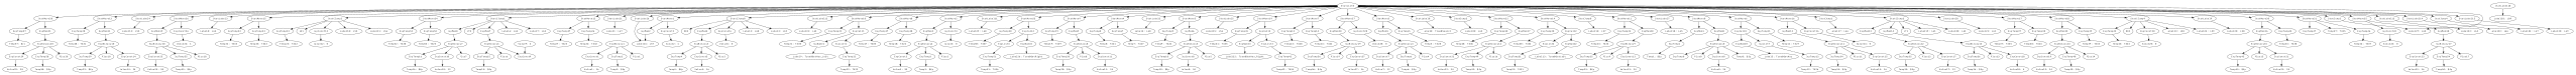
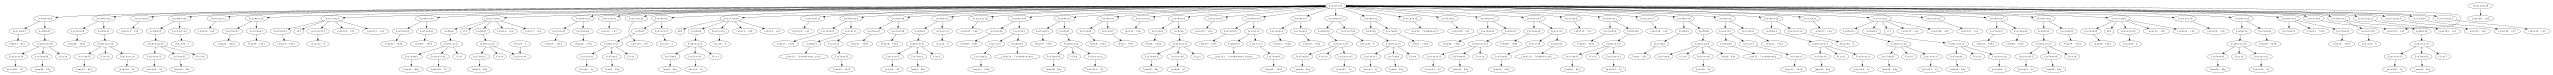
  digraph {
    fontname="IBM Plex Mono"
    ordering=out
    node [fontname="IBM Plex Mono"]
    edge [fontname="IBM Plex Mono"]
    ExpConst29
    "Value29: 20"
    StatMove28
    ExpTemp57
    ExpMem21
    "Temp57: $rv"
    ExpBinary20
    ExpTemp58
    Plus20
    StatMove13
    ExpTemp28
    ExpMem11
    "Temp28: T431"
    ExpBinary10
    ExpTemp29
    Plus10
    ExpConst14
    ExpTemp27
    "Temp27: T423"
    ExpList4
    ExpTemp51
    "Temp51: T436"
    ExpTemp26
    "Temp26: T432"
    ExpTemp41
    "Temp41: T435"
    "Temp29: $fp"
    ExpTemp10
    "Temp10: $fp"
    ExpTemp25
    "Temp25: $fp"
    StatLabel4
    "Label12: L55"
    ExpTemp20
    "Temp20: $fp"
    ExpName0
    "Label5: Tree@GetKey"
    ExpConst8
    "Value8: 24"
    ExpTemp48
    "Temp48: T436"
    "Value14: 24"
    StatMove26
    ExpMem19
    ExpConst26
    ExpBinary18
    "Value26: 1"
    ExpConst25
    ExpTemp55
    Plus18
    ExpTemp23
    "Temp23: T422"
    ExpMem8
    ExpBinary7
    ExpTemp16
    ExpConst10
    Plus7
    "Temp16: $fp"
    "Value10: 12"
    StatLabel3
    "Label8: L64"
    StatMove15
    ExpTemp32
    ExpTemp33
    "Temp32: T433"
    "Temp33: T423"
    StatCJump2
    NE1
    ExpConst12
    "Label10: L55"
    "Label11: L56"
    "Value12: 0"
    ExpBinary6
    ExpTemp15
    Plus6
    ExpConst9
    "Temp15: $fp"
    "Value9: 4"
    StatMove24
    ExpTemp52
    ExpTemp53
    "Temp52: T438"
    "Temp53: T425"
    ExpName1
    "Label9: Tree@GetHas_Left"
    StatCJump1
    LT0
    ExpMem7
    "Label6: L64"
    "Label7: L65"
    ExpCall3
    ExpName3
    ExpList3
    "Label22: Tree@GetHas_Right"
    ExpTemp42
    "Temp42: T434"
    "Value25: 20"
    StatMove12
    ExpConst19
    "Value19: 24"
    ExpTemp13
    "Temp13: T428"
    ExpCall0
    n104 [label=ExpList7]
    ExpTemp12
    "Temp12: T426"
    ExpTemp17
    "Temp17: T430"
    ExpConst3
    "Value3: 20"
    ExpTemp21
    "Temp21: T430"
    ExpConst7
    "Value7: 12"
    StatLabel1
    "Label1: L67"
    ExpTemp14
    "Temp14: T421"
    StatLabel6
    "Label16: L57"
    "Temp58: $fp"
    ExpConst23
    "Value23: 16"
    ExpMem2
    ExpBinary1
    ExpConst1
    ExpTemp2
    Plus1
    "Value1: 16"
    "Temp2: $fp"
    StatMove1
    ExpConst2
    "Value2: 1"
    StatCJump0
    NE0
    ExpMem4
    ExpConst6
    "Label2: L68"
    "Label3: L69"
    ExpBinary3
    "Value6: 0"
    ExpTemp4
    ExpConst5
    Plus3
    ExpBinary9
    Plus9
    ExpConst13
    "Value13: 24"
    ExpTemp8
    "Temp8: T421"
    ExpMem15
    ExpBinary14
    ExpTemp40
    Plus14
    "Temp40: $fp"
    StatLabel12
    "Label31: L62"
    ExpBinary0
    ExpTemp0
    Plus0
    ExpConst0
    "Temp0: $fp"
    "Value0: 24"
    StatMove10
    ExpCall1
    ExpList1
    ExpTemp22
    "Temp4: $fp"
    "Value5: 16"
    ExpBinary11
    ExpTemp34
    Plus11
    ExpConst15
    "Temp34: $fp"
    "Value15: 16"
    StatMove8
    ExpTemp18
    "Temp18: T422"
    ExpMem16
    ExpBinary15
    ExpTemp45
    Plus15
    ExpConst21
    "Temp45: $fp"
    "Value21: 24"
    ExpBinary2
    ExpTemp3
    Plus2
    "Temp3: $fp"
    ExpMem5
    ExpBinary4
    ExpTemp6
    Plus4
    "Temp6: $fp"
    ExpTemp19
    "Temp19: T429"
    StatMove2
    ExpMem3
    ExpConst4
    "Value4: 0"
    ExpBinary13
    ExpTemp36
    Plus13
    ExpConst18
    "Temp36: $fp"
    "Value18: 4"
    ExpTemp54
    "Temp54: $fp"
    StatLabel11
    "Label29: L60"
    "Temp22: T429"
    ExpTemp1
    "Temp1: $fp"
    StatMove23
    ExpTemp50
    ExpCall4
    "Temp50: T437"
    ExpName4
    "Label26: Tree@GetRight"
    ExpTemp35
    "Temp35: $fp"
    StatMove9
    ExpMem9
    ExpBinary8
    Plus8
    ExpConst11
    StatMove4
    ExpTemp7
    "Temp7: T427"
    StatLabel2
    "Label4: L68"
    StatMove5
    ExpTemp9
    ExpMem6
    "Temp9: T426"
    ExpBinary5
    Plus5
    ExpBinary17
    Plus17
    StatLabel5
    "Label15: L56"
    StatMove19
    StatMove7
    "Value11: 24"
    ExpTemp39
    "Temp39: T434"
    ExpMem1
    StatMove27
    ExpMem20
    ExpConst28
    ExpBinary19
    "Value28: 0"
    ExpTemp56
    Plus19
    ExpConst27
    ExpList2
    ExpTemp31
    "Temp31: T431"
    StatMove3
    ExpTemp5
    "Temp5: T428"
    StatLabel0
    "Label0: Tree@Search"
    ExpConst24
    "Value24: 0"
    ExpTemp11
    "Temp11: T427"
    StatJump3
    "Label30: L63"
    ExpTemp43
    "Temp43: T424"
    StatMove22
    ExpMem17
    ExpBinary16
    ExpConst22
    ExpTemp49
    Plus16
    "Temp55: $fp"
    ExpTemp24
    "Temp24: T433"
    ExpTemp30
    "Temp30: T432"
    StatMove14
    ExpCall2
    ExpName2
    "Label13: Tree@GetLeft"
    StatJump0
    "Label14: L57"
    StatMove11
    ExpMem10
    ExpTemp44
    "Temp44: T438"
    StatLabel7
    "Label18: L65"
    ExpMem12
    StatList0
    StatMove0
    StatMove6
    StatMove16
    StatJump1
    StatCJump3
    StatLabel8
    StatMove17
    StatMove18
    StatCJump4
    StatLabel9
    StatMove20
    StatMove21
    StatJump2
    StatMove25
    StatLabel13
    StatLabel14
    StatJump4
    StatLabel15
    "Label27: L60"
    ExpMem0
    ExpConst16
    "Label17: L66"
    ExpMem13
    ExpMem14
    LT1
    "Label19: L61"
    "Label20: L62"
    "Label21: L61"
    ExpTemp37
    ExpTemp38
    NE2
    ExpConst20
    "Label23: L58"
    "Label24: L59"
    "Label25: L58"
    ExpTemp47
    "Temp47: T425"
    ExpTemp46
    n335 [label="Label28: L89"]
    StatLabel10
    ExpMem18
    "Label32: L63"
    "Label33: L66"
    "Label34: L67"
    "Label35: L69"
    "Value16: 0"
    ExpBinary12
    "Temp37: T435"
    "Temp38: T424"
    "Value20: 0"
    "Temp46: T437"
    Plus12
    ExpConst17
    "Value17: 12"
    "Value22: 24"
    "Temp49: $fp"
    "Temp56: $fp"
    "Value27: 16"
    ExpConst29 -> "Value29: 20"
    StatMove28 -> ExpTemp57
    StatMove28 -> ExpMem21
    ExpTemp57 -> "Temp57: $rv"
    ExpMem21 -> ExpBinary20
    ExpBinary20 -> ExpConst29
    ExpBinary20 -> ExpTemp58
    ExpBinary20 -> Plus20
    ExpTemp58 -> "Temp58: $fp"
    StatMove13 -> ExpTemp28
    StatMove13 -> ExpMem11
    ExpTemp28 -> "Temp28: T431"
    ExpMem11 -> ExpBinary10
    ExpBinary10 -> ExpTemp29
    ExpBinary10 -> Plus10
    ExpBinary10 -> ExpConst14
    ExpTemp29 -> "Temp29: $fp"
    ExpConst14 -> "Value14: 24"
    ExpTemp27 -> "Temp27: T423"
    ExpList4 -> ExpTemp51
    ExpTemp51 -> "Temp51: T436"
    ExpTemp26 -> "Temp26: T432"
    ExpTemp41 -> "Temp41: T435"
    ExpTemp10 -> "Temp10: $fp"
    ExpTemp25 -> "Temp25: $fp"
    StatLabel4 -> "Label12: L55"
    ExpTemp20 -> "Temp20: $fp"
    ExpName0 -> "Label5: Tree@GetKey"
    ExpConst8 -> "Value8: 24"
    ExpTemp48 -> "Temp48: T436"
    StatMove26 -> ExpMem19
    StatMove26 -> ExpConst26
    ExpMem19 -> ExpBinary18
    ExpConst26 -> "Value26: 1"
    ExpBinary18 -> ExpConst25
    ExpBinary18 -> ExpTemp55
    ExpBinary18 -> Plus18
    ExpConst25 -> "Value25: 20"
    ExpTemp55 -> "Temp55: $fp"
    ExpTemp23 -> "Temp23: T422"
    ExpMem8 -> ExpBinary7
    ExpBinary7 -> ExpTemp16
    ExpBinary7 -> ExpConst10
    ExpBinary7 -> Plus7
    ExpTemp16 -> "Temp16: $fp"
    ExpConst10 -> "Value10: 12"
    StatLabel3 -> "Label8: L64"
    StatMove15 -> ExpTemp32
    StatMove15 -> ExpTemp33
    ExpTemp32 -> "Temp32: T433"
    ExpTemp33 -> "Temp33: T423"
    StatCJump2 -> ExpTemp23
    StatCJump2 -> NE1
    StatCJump2 -> ExpConst12
    StatCJump2 -> "Label10: L55"
    StatCJump2 -> "Label11: L56"
    ExpConst12 -> "Value12: 0"
    ExpBinary6 -> ExpTemp15
    ExpBinary6 -> Plus6
    ExpBinary6 -> ExpConst9
    ExpTemp15 -> "Temp15: $fp"
    "Value9: 4" -> ExpConst9
    StatMove24 -> ExpTemp52
    StatMove24 -> ExpTemp53
    ExpTemp52 -> "Temp52: T438"
    ExpTemp53 -> "Temp53: T425"
    ExpName1 -> "Label9: Tree@GetHas_Left"
    StatCJump1 -> ExpMem8
    StatCJump1 -> LT0
    StatCJump1 -> ExpMem7
    StatCJump1 -> "Label6: L64"
    StatCJump1 -> "Label7: L65"
    ExpMem7 -> ExpBinary6
    ExpCall3 -> ExpName3
    ExpCall3 -> ExpList3
    ExpName3 -> "Label22: Tree@GetHas_Right"
    ExpList3 -> ExpTemp42
    ExpTemp42 -> "Temp42: T434"
    StatMove12 -> ExpTemp27
    StatMove12 -> ExpTemp26
    ExpConst19 -> "Value19: 24"
    ExpTemp13 -> "Temp13: T428"
    ExpCall0 -> ExpName0
    ExpCall0 -> n104
    n104 -> ExpTemp12
    ExpTemp12 -> "Temp12: T426"
    ExpTemp17 -> "Temp17: T430"
    ExpConst3 -> "Value3: 20"
    ExpTemp21 -> "Temp21: T430"
    ExpConst7 -> "Value7: 12"
    StatLabel1 -> "Label1: L67"
    ExpTemp14 -> "Temp14: T421"
    StatLabel6 -> "Label16: L57"
    ExpConst23 -> "Value23: 16"
-   ExpMem2 -> "Label16: L57"
+   ExpMem2 -> ExpBinary1
    ExpBinary1 -> ExpConst1
    ExpBinary1 -> ExpTemp2
    ExpBinary1 -> Plus1
    ExpConst1 -> "Value1: 16"
    ExpTemp2 -> "Temp2: $fp"
    StatMove1 -> ExpMem2
    StatMove1 -> ExpConst2
    ExpConst2 -> "Value2: 1"
    StatCJump0 -> NE0
    StatCJump0 -> ExpMem4
    StatCJump0 -> ExpConst6
    StatCJump0 -> "Label2: L68"
    StatCJump0 -> "Label3: L69"
    ExpMem4 -> ExpBinary3
    ExpConst6 -> "Value6: 0"
    ExpBinary3 -> ExpTemp4
    ExpBinary3 -> ExpConst5
    ExpBinary3 -> Plus3
    ExpTemp4 -> "Temp4: $fp"
    ExpConst5 -> "Value5: 16"
    ExpBinary9 -> ExpTemp25
    ExpBinary9 -> Plus9
    ExpBinary9 -> ExpConst13
    ExpConst13 -> "Value13: 24"
    ExpTemp8 -> "Temp8: T421"
    ExpMem15 -> ExpBinary14
    ExpBinary14 -> ExpConst19
    ExpBinary14 -> ExpTemp40
    ExpBinary14 -> Plus14
    ExpTemp40 -> "Temp40: $fp"
    StatLabel12 -> "Label31: L62"
    ExpBinary0 -> ExpTemp0
    ExpBinary0 -> Plus0
    ExpBinary0 -> ExpConst0
    ExpBinary0 -> "Temp0: $fp"
    ExpConst0 -> "Value0: 24"
    StatMove10 -> ExpTemp21
    StatMove10 -> ExpCall1
    ExpCall1 -> ExpName1
    ExpCall1 -> ExpList1
    ExpList1 -> ExpTemp22
    ExpTemp22 -> "Temp22: T429"
    ExpBinary11 -> ExpTemp34
    ExpBinary11 -> Plus11
    ExpBinary11 -> ExpConst15
    ExpTemp34 -> "Temp34: $fp"
    ExpConst15 -> "Value15: 16"
    StatMove8 -> ExpTemp17
    StatMove8 -> ExpTemp18
    ExpTemp18 -> "Temp18: T422"
    ExpMem16 -> ExpBinary15
    ExpBinary15 -> ExpTemp45
    ExpBinary15 -> Plus15
    ExpBinary15 -> ExpConst21
    ExpTemp45 -> "Temp45: $fp"
    ExpConst21 -> "Value21: 24"
    ExpBinary2 -> ExpConst3
    ExpBinary2 -> ExpTemp3
    ExpBinary2 -> Plus2
    ExpTemp3 -> "Temp3: $fp"
    ExpMem5 -> ExpBinary4
    ExpBinary4 -> ExpConst7
    ExpBinary4 -> ExpTemp6
    ExpBinary4 -> Plus4
    ExpTemp6 -> "Temp6: $fp"
    ExpTemp19 -> "Temp19: T429"
    StatMove2 -> ExpMem3
    StatMove2 -> ExpConst4
    ExpMem3 -> ExpBinary2
    ExpConst4 -> "Value4: 0"
    ExpBinary13 -> ExpTemp36
    ExpBinary13 -> Plus13
    ExpBinary13 -> ExpConst18
    ExpTemp36 -> "Temp36: $fp"
    ExpConst18 -> "Value18: 4"
    ExpTemp54 -> "Temp54: $fp"
    StatLabel11 -> "Label29: L60"
    ExpTemp1 -> "Temp1: $fp"
    StatMove23 -> ExpTemp50
    StatMove23 -> ExpCall4
    ExpTemp50 -> "Temp50: T437"
    ExpCall4 -> ExpList4
    ExpCall4 -> ExpName4
    ExpName4 -> "Label26: Tree@GetRight"
    ExpTemp35 -> "Temp35: $fp"
    StatMove9 -> ExpTemp19
    StatMove9 -> ExpMem9
    ExpMem9 -> ExpBinary8
    ExpBinary8 -> ExpTemp20
    ExpBinary8 -> Plus8
    ExpBinary8 -> ExpConst11
    ExpConst11 -> "Value11: 24"
    StatMove4 -> ExpTemp8
    StatMove4 -> ExpTemp7
    ExpTemp7 -> "Temp7: T427"
    StatLabel2 -> "Label4: L68"
    StatMove5 -> ExpTemp9
    StatMove5 -> ExpMem6
    ExpTemp9 -> "Temp9: T426"
    ExpMem6 -> ExpBinary5
    ExpBinary5 -> ExpTemp10
    ExpBinary5 -> ExpConst8
    ExpBinary5 -> Plus5
    ExpBinary17 -> ExpConst23
    ExpBinary17 -> ExpTemp54
    ExpBinary17 -> Plus17
    StatLabel5 -> "Label15: L56"
    StatMove19 -> ExpTemp41
    StatMove19 -> ExpCall3
    StatMove7 -> ExpTemp13
    StatMove7 -> ExpTemp14
    ExpTemp39 -> "Temp39: T434"
    ExpMem1 -> ExpTemp1
    StatMove27 -> ExpMem20
    StatMove27 -> ExpConst28
    ExpMem20 -> ExpBinary19
    ExpConst28 -> "Value28: 0"
    ExpBinary19 -> ExpTemp56
    ExpBinary19 -> Plus19
    ExpBinary19 -> ExpConst27
    ExpTemp56 -> "Temp56: $fp"
    ExpConst27 -> "Value27: 16"
    ExpList2 -> ExpTemp31
    ExpTemp31 -> "Temp31: T431"
    StatMove3 -> ExpMem5
    StatMove3 -> ExpTemp5
    ExpTemp5 -> "Temp5: T428"
    StatLabel0 -> "Label0: Tree@Search"
    ExpConst24 -> "Value24: 0"
    ExpTemp11 -> "Temp11: T427"
    StatJump3 -> "Label30: L63"
    ExpTemp43 -> "Temp43: T424"
    StatMove22 -> ExpTemp48
    StatMove22 -> ExpMem17
    ExpMem17 -> ExpBinary16
    ExpBinary16 -> ExpConst22
    ExpBinary16 -> ExpTemp49
    ExpBinary16 -> Plus16
    ExpConst22 -> "Value22: 24"
    ExpTemp49 -> "Temp49: $fp"
    ExpTemp24 -> "Temp24: T433"
    ExpTemp30 -> "Temp30: T432"
    StatMove14 -> ExpTemp30
    StatMove14 -> ExpCall2
    ExpCall2 -> ExpList2
    ExpCall2 -> ExpName2
    ExpName2 -> "Label13: Tree@GetLeft"
    StatJump0 -> "Label14: L57"
    StatMove11 -> ExpTemp24
    StatMove11 -> ExpMem10
    ExpMem10 -> ExpBinary9
    ExpTemp44 -> "Temp44: T438"
    StatLabel7 -> "Label18: L65"
    ExpMem12 -> ExpBinary11
    StatList0 -> StatMove28
    StatList0 -> StatMove13
    StatList0 -> StatLabel4
    StatList0 -> StatMove26
    StatList0 -> StatLabel3
    StatList0 -> StatMove15
    StatList0 -> StatCJump2
    StatList0 -> StatMove24
    StatList0 -> StatCJump1
    StatList0 -> StatMove12
    StatList0 -> StatLabel1
    StatList0 -> StatLabel6
    StatList0 -> StatMove1
    StatList0 -> StatCJump0
    StatList0 -> StatLabel12
    StatList0 -> StatMove10
    StatList0 -> StatMove8
    StatList0 -> StatMove2
    StatList0 -> StatLabel11
    StatList0 -> StatMove23
    StatList0 -> StatMove9
    StatList0 -> StatMove4
    StatList0 -> StatLabel2
    StatList0 -> StatMove5
    StatList0 -> StatLabel5
    StatList0 -> StatMove19
    StatList0 -> StatMove7
    StatList0 -> StatMove27
    StatList0 -> StatMove3
    StatList0 -> StatLabel0
    StatList0 -> StatJump3
    StatList0 -> StatMove22
    StatList0 -> StatMove14
    StatList0 -> StatJump0
    StatList0 -> StatMove11
    StatList0 -> StatLabel7
    StatList0 -> StatMove0
    StatList0 -> StatMove6
    StatList0 -> StatMove16
    StatList0 -> StatJump1
    StatList0 -> StatCJump3
    StatList0 -> StatLabel8
    StatList0 -> StatMove17
    StatList0 -> StatMove18
    StatList0 -> StatCJump4
    StatList0 -> StatLabel9
    StatList0 -> StatMove20
    StatList0 -> StatMove21
    StatList0 -> StatJump2
    StatList0 -> StatMove25
    StatList0 -> StatLabel13
    StatList0 -> StatLabel14
    StatList0 -> StatJump4
    StatList0 -> StatLabel15
    StatList0 -> "Label27: L60"
    StatMove0 -> ExpMem1
    StatMove0 -> ExpMem0
    StatMove6 -> ExpCall0
    StatMove6 -> ExpTemp11
    StatMove16 -> ExpMem12
    StatMove16 -> ExpConst16
    StatJump1 -> "Label17: L66"
    StatCJump3 -> ExpMem13
    StatCJump3 -> ExpMem14
    StatCJump3 -> LT1
    StatCJump3 -> "Label19: L61"
    StatCJump3 -> "Label20: L62"
    StatLabel8 -> "Label21: L61"
    StatMove17 -> ExpTemp37
    StatMove17 -> ExpTemp38
    StatMove18 -> ExpMem15
    StatMove18 -> ExpTemp39
    StatCJump4 -> ExpTemp43
    StatCJump4 -> NE2
    StatCJump4 -> ExpConst20
    StatCJump4 -> "Label23: L58"
    StatCJump4 -> "Label24: L59"
    StatLabel9 -> "Label25: L58"
    StatMove20 -> ExpMem16
    StatMove20 -> ExpTemp44
    StatMove21 -> ExpTemp47
    StatMove21 -> "Temp47: T425"
    StatMove21 -> ExpTemp46
    StatJump2 -> "Label27: L60"
    StatMove25 -> ExpConst24
    StatMove25 -> ExpMem18
    StatLabel13 -> "Label32: L63"
    StatLabel14 -> "Label33: L66"
    StatJump4 -> "Label34: L67"
    StatLabel15 -> "Label35: L69"
    ExpMem0 -> ExpBinary0
    ExpConst16 -> "Value16: 0"
    ExpMem13 -> ExpBinary12
    ExpMem14 -> ExpBinary13
    ExpTemp37 -> "Temp37: T435"
    ExpTemp38 -> "Temp38: T424"
    ExpConst20 -> "Value20: 0"
    ExpTemp46 -> "Temp46: T437"
    StatLabel10 -> n335
    ExpMem18 -> ExpBinary17
    ExpBinary12 -> ExpTemp35
    ExpBinary12 -> Plus12
    ExpBinary12 -> ExpConst17
    ExpConst17 -> "Value17: 12"
  }
